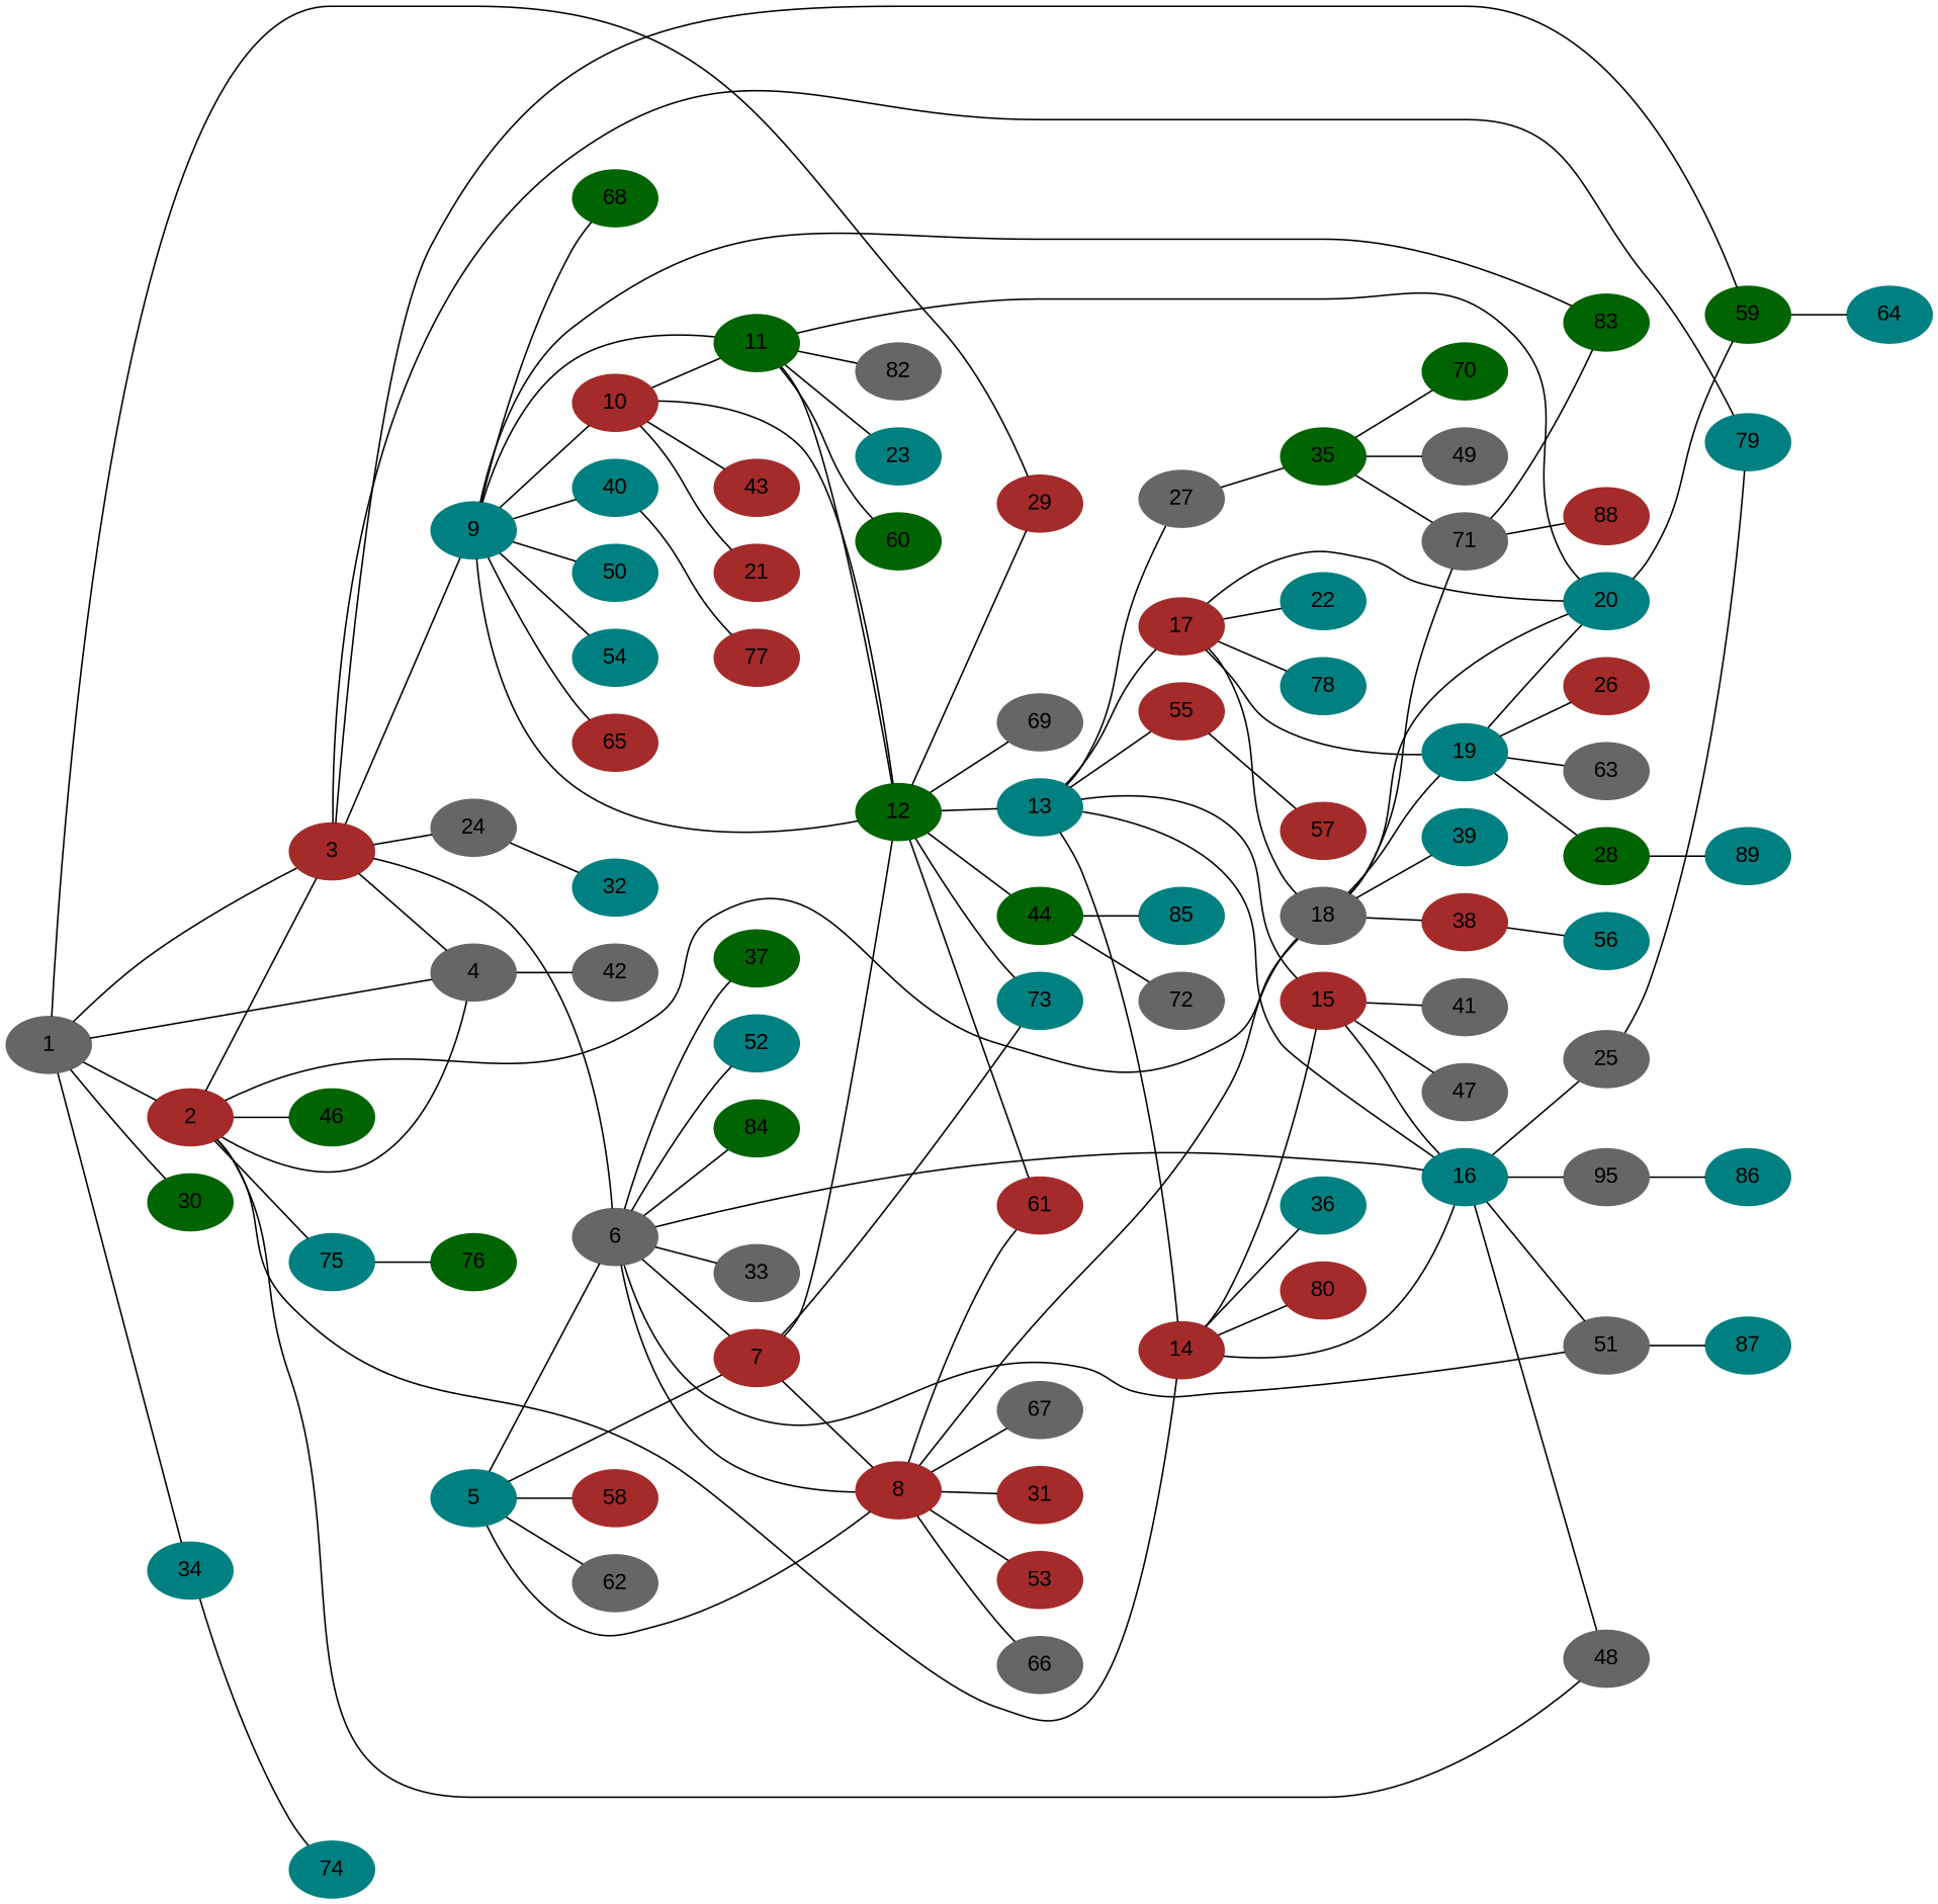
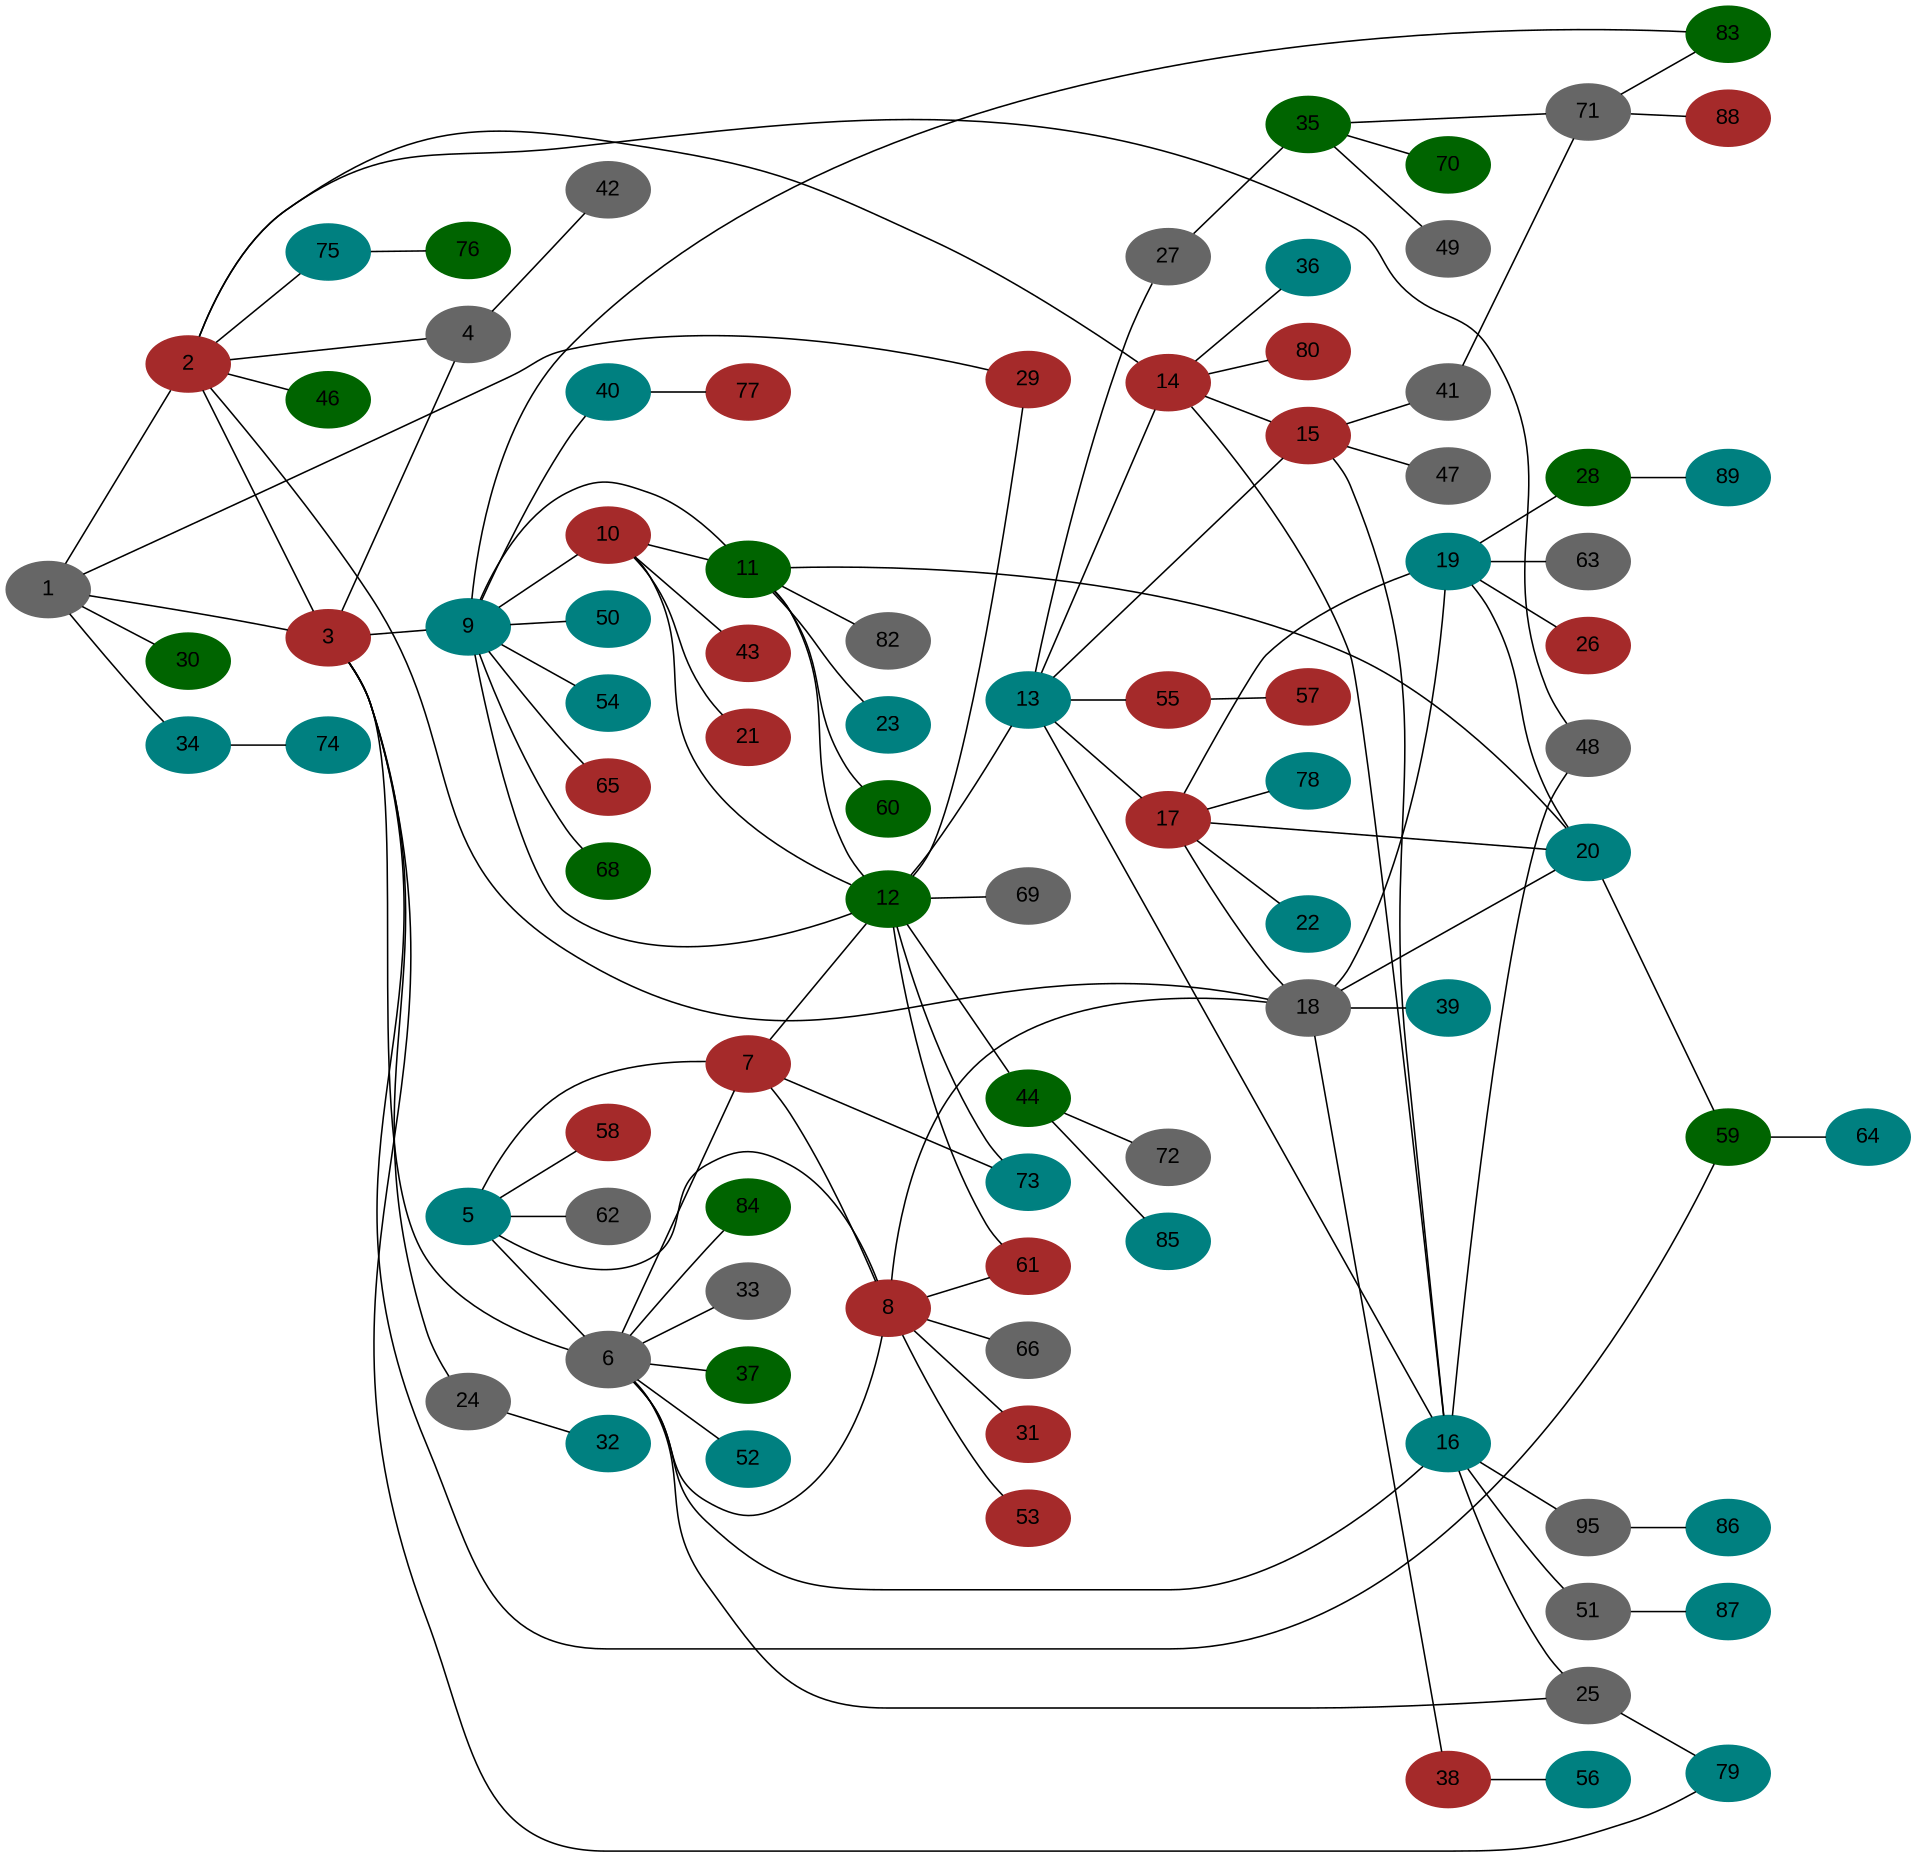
  graph {
    fontname="Liberation Sans"
    rankdir=LR
    node [color=teal fontname="Liberation Sans" style=filled]
    edge [fontname="Liberation Sans"]
    1 [color=gray40]
    2 [color=brown]
    3 [color=brown]
    4 [color=gray40]
    29 [color=brown]
    30 [color=darkgreen]
    34
    14 [color=brown]
    18 [color=gray40]
    46 [color=darkgreen]
    48 [color=gray40]
    75
    6 [color=gray40]
    9
    24 [color=gray40]
    59 [color=darkgreen]
    79
    42 [color=gray40]
    74
    16
    15 [color=brown]
    36
    80 [color=brown]
    20
    19
    38 [color=brown]
    39
    71 [color=gray40]
    76 [color=darkgreen]
    7 [color=brown]
    8 [color=brown]
    25 [color=gray40]
    33 [color=gray40]
    37 [color=darkgreen]
    52
    84 [color=darkgreen]
    12 [color=darkgreen]
    10 [color=brown]
    11 [color=darkgreen]
    40
    50
    54
    65 [color=brown]
    68 [color=darkgreen]
    83 [color=darkgreen]
    32
    64
    5
    58 [color=brown]
    62 [color=gray40]
    73
    31 [color=brown]
    53 [color=brown]
    61 [color=brown]
    66 [color=gray40]
-   67 [color=gray40]
    n57 [color=gray40 label=95]
    51 [color=gray40]
    13
    44 [color=darkgreen]
    69 [color=gray40]
    21 [color=brown]
    43 [color=brown]
    23
    60 [color=darkgreen]
    82 [color=gray40]
    77 [color=brown]
    17 [color=brown]
    27 [color=gray40]
    55 [color=brown]
    72 [color=gray40]
    85
    41 [color=gray40]
    47 [color=gray40]
    22
    78
    35 [color=darkgreen]
    57 [color=brown]
    86
    87
    26 [color=brown]
    28 [color=darkgreen]
    63 [color=gray40]
    56
    88 [color=brown]
    89
    49 [color=gray40]
    70 [color=darkgreen]
    1 -- 2
    1 -- 3
-   1 -- 4
    1 -- 29
    1 -- 30
    1 -- 34
    2 -- 3
    2 -- 4
    2 -- 14
    2 -- 18
    2 -- 46
    2 -- 48
    2 -- 75
    3 -- 4
    3 -- 6
    3 -- 9
    3 -- 24
    3 -- 59
    3 -- 79
    4 -- 42
    34 -- 74
    14 -- 16
    14 -- 15
    14 -- 36
    14 -- 80
    18 -- 20
    18 -- 19
    18 -- 38
    18 -- 39
-   18 -- 71
+   41 -- 71
    75 -- 76
    6 -- 16
    6 -- 7
    6 -- 8
-   6 -- 51
+   6 -- 25
    6 -- 33
    6 -- 37
    6 -- 52
    6 -- 84
    9 -- 12
    9 -- 10
    9 -- 11
    9 -- 40
    9 -- 50
    9 -- 54
    9 -- 65
    9 -- 68
    9 -- 83
    24 -- 32
    59 -- 64
    16 -- 48
    16 -- 25
    16 -- n57
    16 -- 51
    15 -- 16
    15 -- 41
    15 -- 47
    20 -- 59
    19 -- 20
    19 -- 26
    19 -- 28
    19 -- 63
    38 -- 56
    71 -- 83
    71 -- 88
    7 -- 8
    7 -- 12
    7 -- 73
    8 -- 18
    8 -- 31
    8 -- 53
    8 -- 61
    8 -- 66
-   8 -- 67
    25 -- 79
    12 -- 29
    12 -- 73
    12 -- 61
    12 -- 13
    12 -- 44
    12 -- 69
    10 -- 12
    10 -- 11
    10 -- 21
    10 -- 43
    11 -- 20
    11 -- 12
    11 -- 23
    11 -- 60
    11 -- 82
    40 -- 77
    5 -- 6
    5 -- 7
    5 -- 8
    5 -- 58
    5 -- 62
    n57 -- 86
    51 -- 87
    13 -- 14
    13 -- 16
    13 -- 15
    13 -- 17
    13 -- 27
    13 -- 55
    44 -- 72
    44 -- 85
    17 -- 18
    17 -- 20
    17 -- 19
    17 -- 22
    17 -- 78
    27 -- 35
    55 -- 57
    35 -- 71
    35 -- 49
    35 -- 70
    28 -- 89
  }
